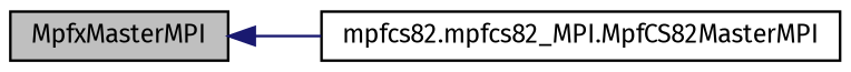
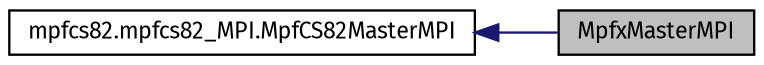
  digraph {
    rankdir=LR
    fontname="Fira Sans"
    node [color=black fontname="Fira Sans" fontsize=10 shape=record style=filled]
    n1 [fillcolor=grey75 fontcolor=black height=0.2 label=MpfxMasterMPI width=0.4]
    n2 [fillcolor=white height=0.2 label="mpfcs82.mpfcs82_MPI.MpfCS82MasterMPI" width=0.4]
-   n1 -> n2 [color=midnightblue dir=back fontname="Fira Sans" fontsize=10 labelfontname=Helvetica labelfontsize=10 style=solid]
+   n2 -> n1 [color=midnightblue dir=back fontname="Fira Sans" fontsize=10 labelfontname=Helvetica labelfontsize=10 style=solid]
  }
